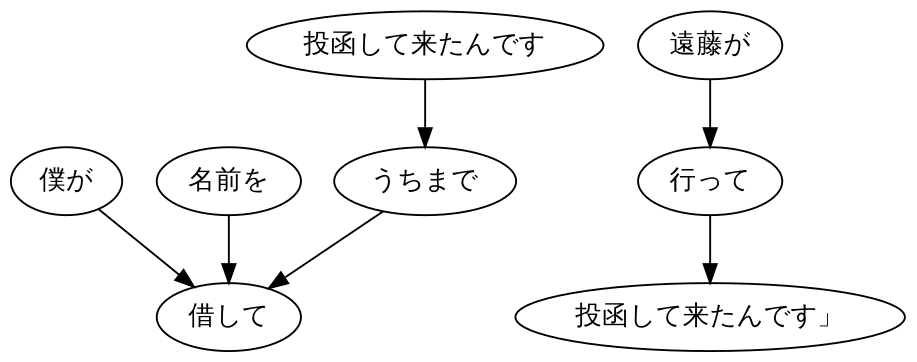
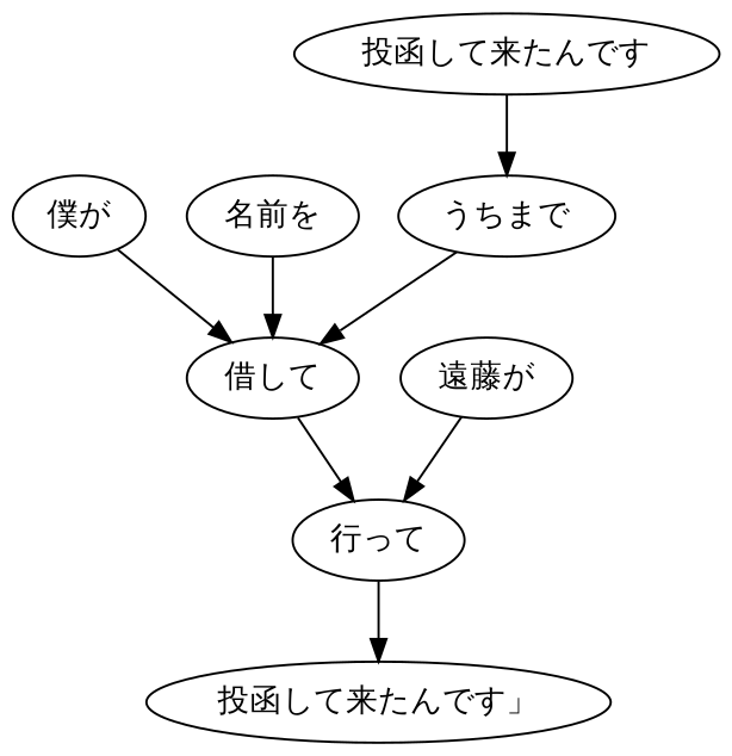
  digraph {
    n1 [label="僕が"]
    n2 [label="借して"]
    n3 [label="行って"]
    n4 [label="名前を"]
    n5 [label="投函して来たんです」"]
    n6 [label="遠藤が"]
    n7 [label="投函して来たんです"]
    n8 [label="うちまで"]
    n1 -> n2
+   n2 -> n3
    n3 -> n5
    n4 -> n2
    n6 -> n3
    n7 -> n8
    n8 -> n2
  }
